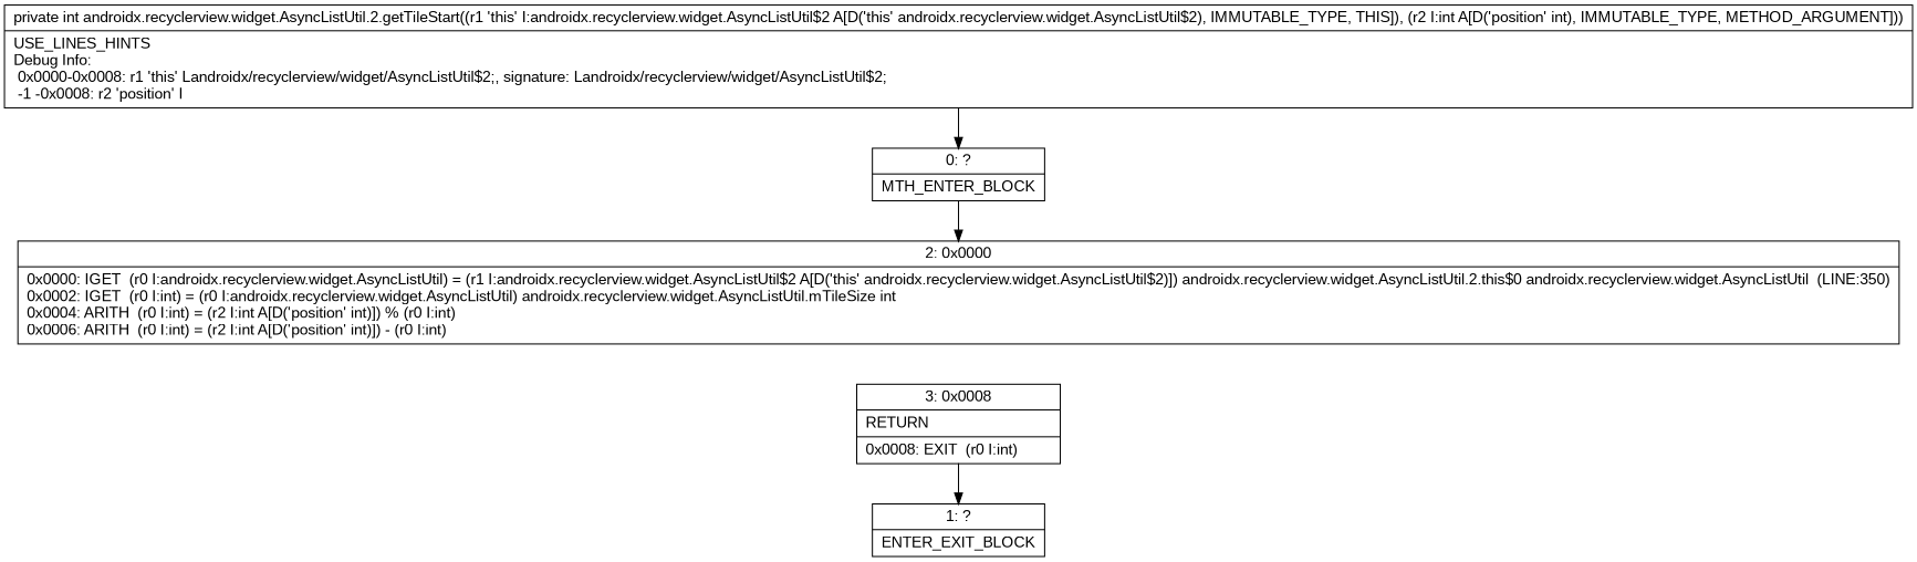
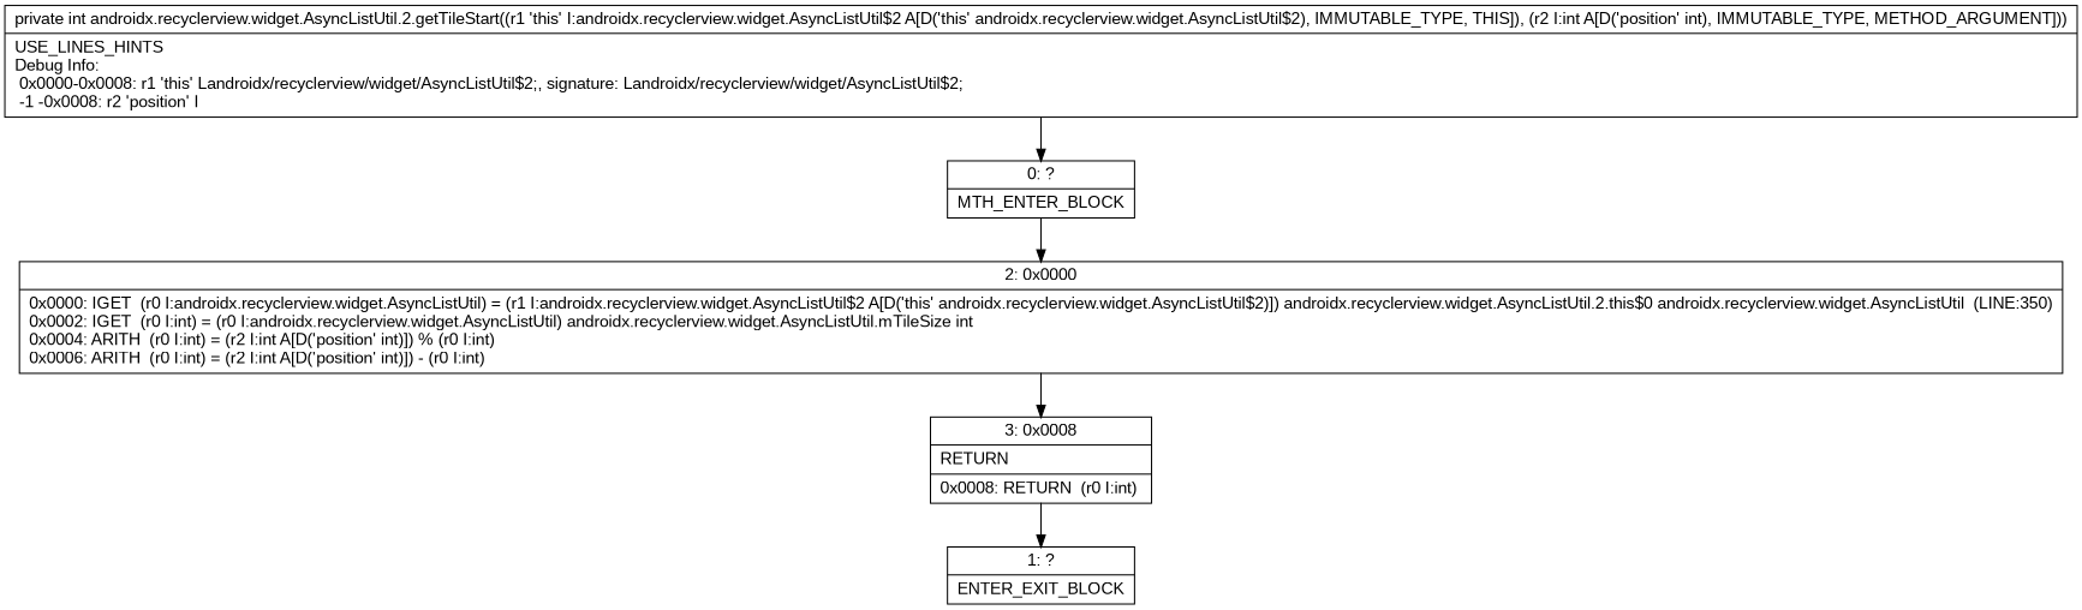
  digraph {
    fontname="Liberation Sans"
    node [fontname="Liberation Sans" shape=record]
    edge [fontname="Liberation Sans"]
    n1 [label="{0\:\ ?|MTH_ENTER_BLOCK\l}"]
    n2 [label="{2\:\ 0x0000|0x0000: IGET  (r0 I:androidx.recyclerview.widget.AsyncListUtil) = (r1 I:androidx.recyclerview.widget.AsyncListUtil$2 A[D('this' androidx.recyclerview.widget.AsyncListUtil$2)]) androidx.recyclerview.widget.AsyncListUtil.2.this$0 androidx.recyclerview.widget.AsyncListUtil  (LINE:350)\l0x0002: IGET  (r0 I:int) = (r0 I:androidx.recyclerview.widget.AsyncListUtil) androidx.recyclerview.widget.AsyncListUtil.mTileSize int \l0x0004: ARITH  (r0 I:int) = (r2 I:int A[D('position' int)]) % (r0 I:int) \l0x0006: ARITH  (r0 I:int) = (r2 I:int A[D('position' int)]) \- (r0 I:int) \l}"]
-   n3 [label="{3\:\ 0x0008|RETURN\l|0x0008: EXIT  (r0 I:int) \l}"]
+   n3 [label="{3\:\ 0x0008|RETURN\l|0x0008: RETURN  (r0 I:int) \l}"]
    n4 [label="{1\:\ ?|ENTER_EXIT_BLOCK\l}"]
    n5 [label="{private int androidx.recyclerview.widget.AsyncListUtil.2.getTileStart((r1 'this' I:androidx.recyclerview.widget.AsyncListUtil$2 A[D('this' androidx.recyclerview.widget.AsyncListUtil$2), IMMUTABLE_TYPE, THIS]), (r2 I:int A[D('position' int), IMMUTABLE_TYPE, METHOD_ARGUMENT]))  | USE_LINES_HINTS\lDebug Info:\l  0x0000\-0x0008: r1 'this' Landroidx\/recyclerview\/widget\/AsyncListUtil$2;, signature: Landroidx\/recyclerview\/widget\/AsyncListUtil$2;\l  \-1 \-0x0008: r2 'position' I\l}"]
    n1 -> n2
+   n2 -> n3
    n3 -> n4
    n5 -> n1
  }
